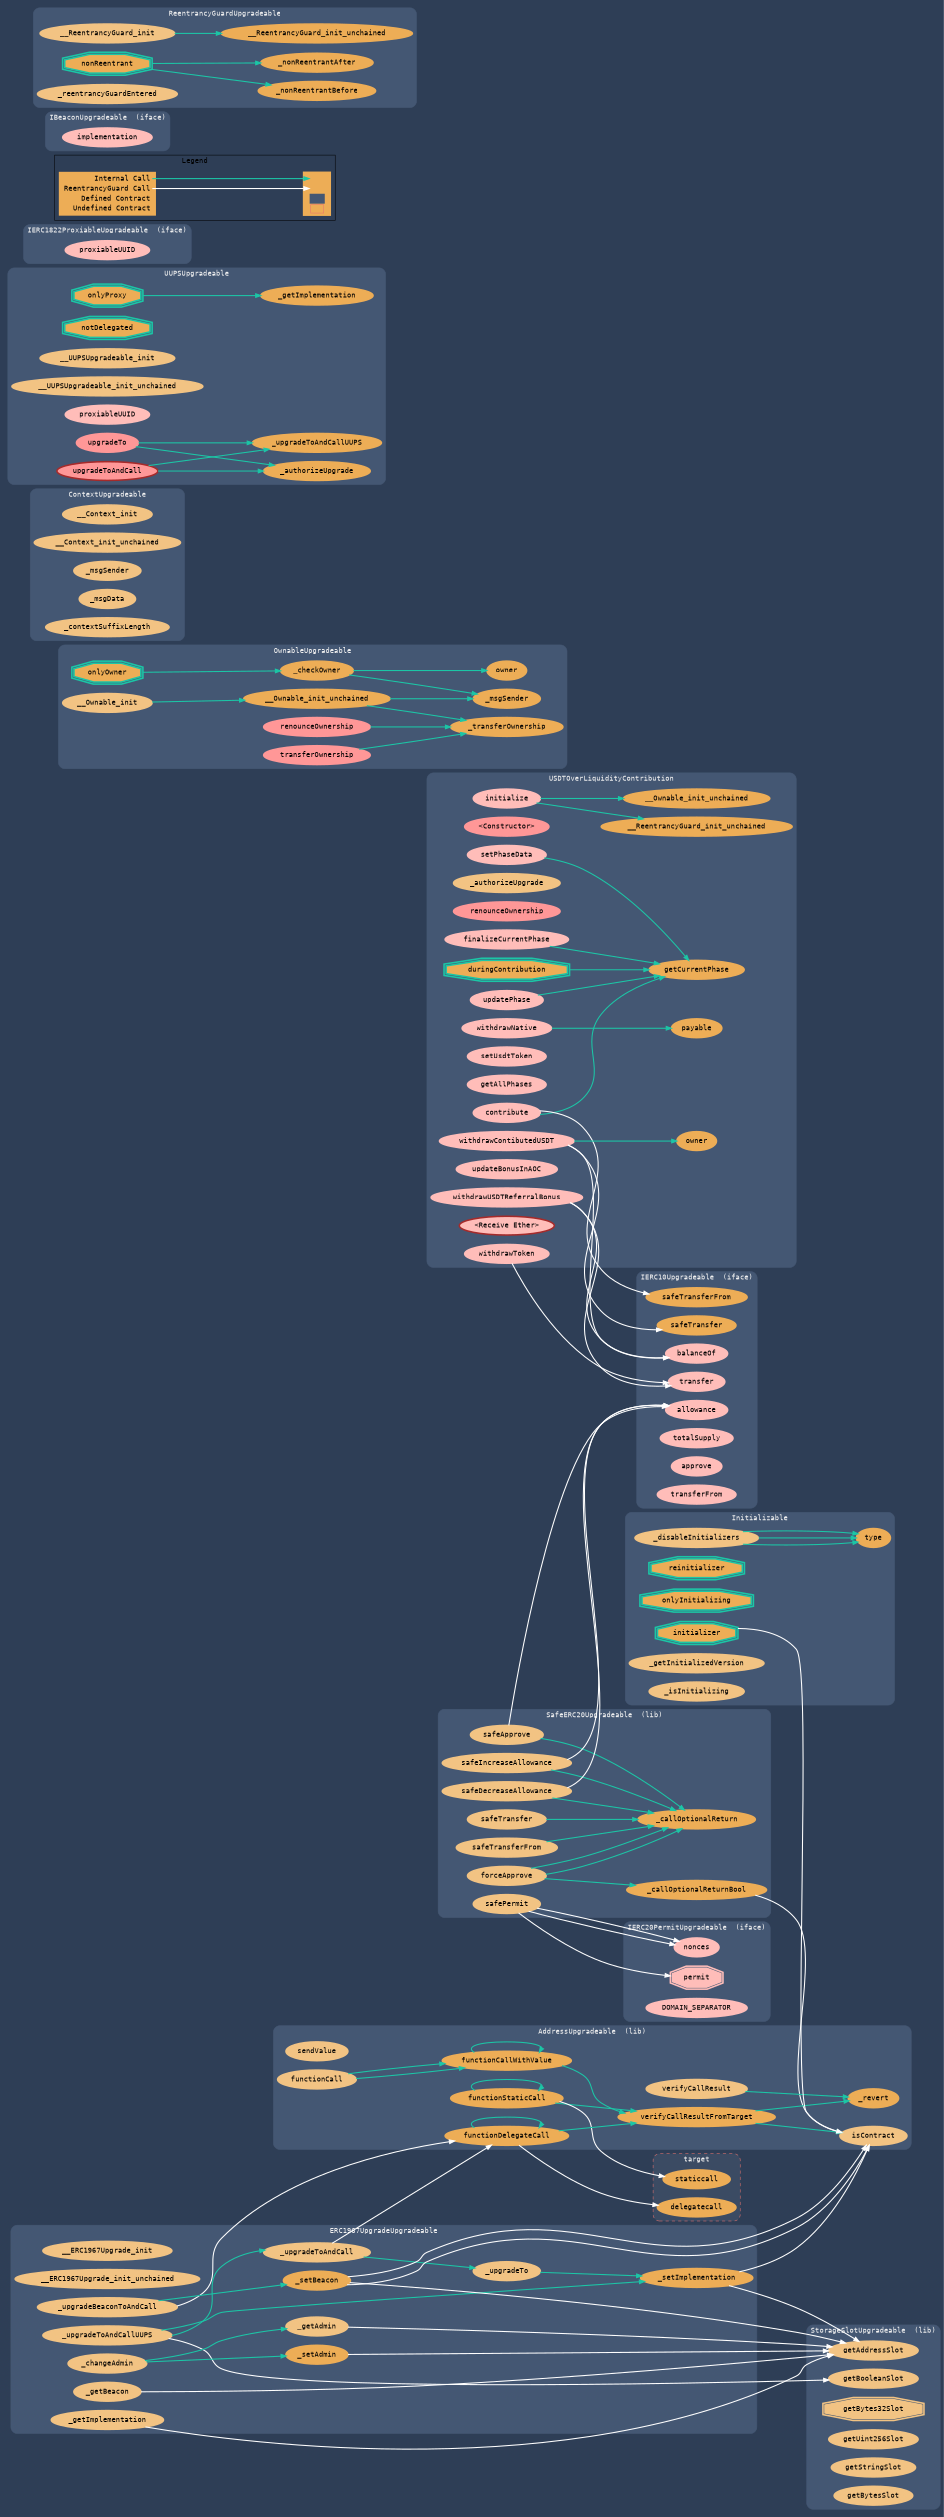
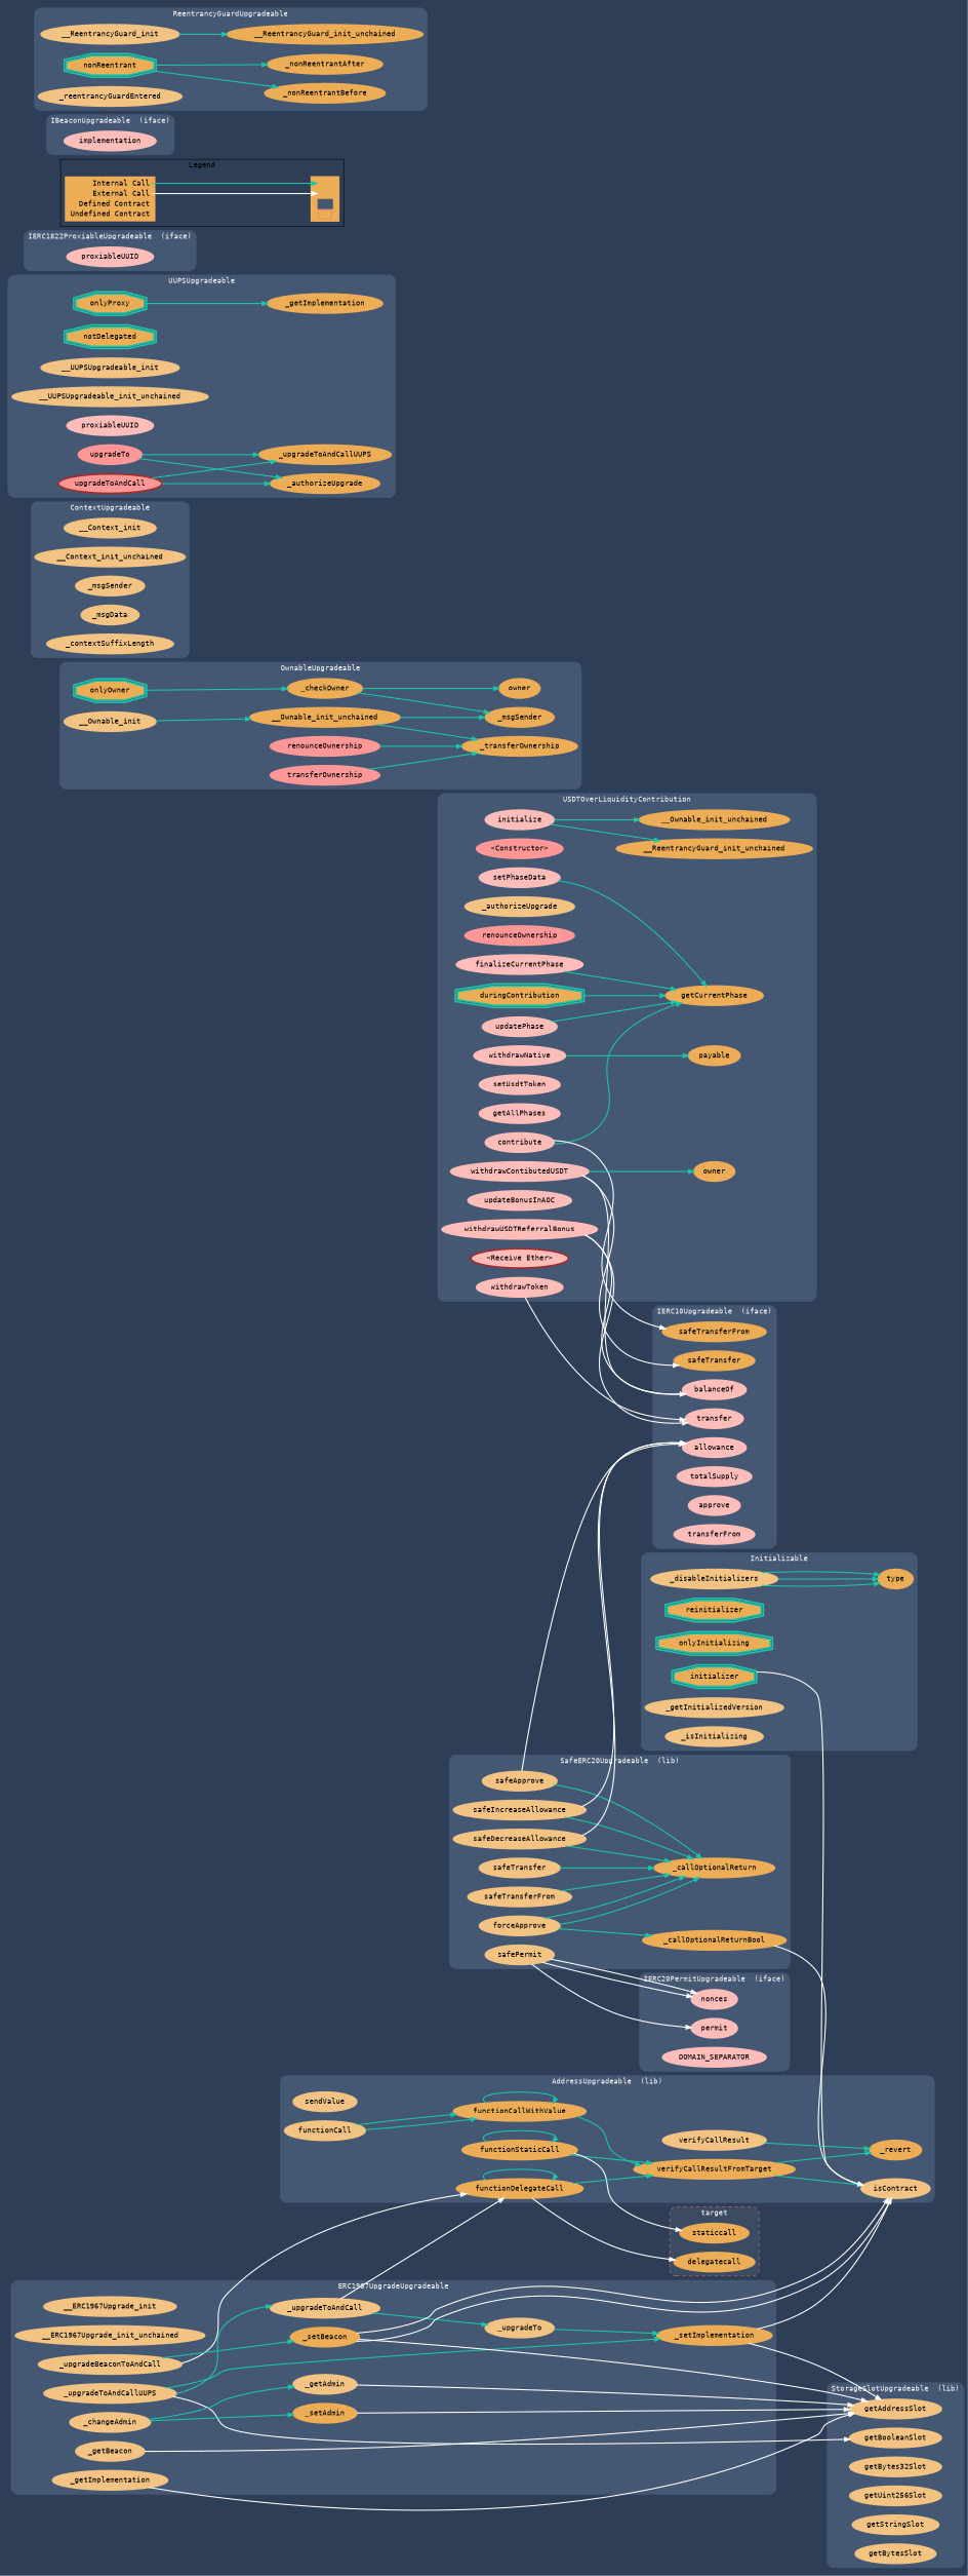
  digraph {
    bgcolor="#2e3e56"
    compound=true
    fontname="DejaVu Sans Mono"
    rankdir=LR
    node [color="#f2c383" fillcolor="#edad56" fontname="DejaVu Sans Mono" penwidth=3 style=filled]
    edge [color="#1bc6a6" fontname="DejaVu Sans Mono" penwidth=2]
    n1 [color="#1bc6a6" label=duringContribution shape=doubleoctagon]
    n2 [color="#FF9797" fillcolor="#FF9797" label="<Constructor>"]
    n3 [color="#ffbdb9" fillcolor="#ffbdb9" label=initialize]
    n4 [fillcolor="#f2c383" label=_authorizeUpgrade]
    n5 [color="#FF9797" fillcolor="#FF9797" label=renounceOwnership]
    n6 [color="#ffbdb9" fillcolor="#ffbdb9" label=setPhaseData]
    n7 [color="#edad56" label=getCurrentPhase]
    n8 [color="#ffbdb9" fillcolor="#ffbdb9" label=finalizeCurrentPhase]
    n9 [color="#ffbdb9" fillcolor="#ffbdb9" label=contribute]
    n10 [color="#ffbdb9" fillcolor="#ffbdb9" label=withdrawContibutedUSDT]
    n11 [color="#ffbdb9" fillcolor="#ffbdb9" label=setUsdtToken]
    n12 [color="#ffbdb9" fillcolor="#ffbdb9" label=getAllPhases]
    n13 [color="#ffbdb9" fillcolor="#ffbdb9" label=updatePhase]
    n14 [color="#ffbdb9" fillcolor="#ffbdb9" label=withdrawUSDTReferralBonus]
    n15 [color="#ffbdb9" fillcolor="#ffbdb9" label=updateBonusInAOC]
    n16 [color="#ffbdb9" fillcolor="#ffbdb9" label=withdrawToken]
    n17 [color=brown fillcolor="#ffbdb9" label="<Receive Ether>"]
    n18 [color="#ffbdb9" fillcolor="#ffbdb9" label=withdrawNative]
    n19 [color="#edad56" label=__Ownable_init_unchained]
    n20 [color="#edad56" label=__ReentrancyGuard_init_unchained]
    n21 [color="#edad56" label=owner]
    n22 [color="#edad56" label=payable]
    n23 [fillcolor="#f2c383" label=safeTransfer]
    n24 [fillcolor="#f2c383" label=safeTransferFrom]
    n25 [fillcolor="#f2c383" label=safeApprove]
    n26 [fillcolor="#f2c383" label=safeIncreaseAllowance]
    n27 [fillcolor="#f2c383" label=safeDecreaseAllowance]
    n28 [fillcolor="#f2c383" label=forceApprove]
    n29 [fillcolor="#f2c383" label=safePermit]
    n30 [color="#edad56" label=_callOptionalReturn]
    n31 [color="#edad56" label=_callOptionalReturnBool]
    n32 [color="#edad56" label=safeTransferFrom]
    n33 [color="#edad56" label=safeTransfer]
    n34 [color="#ffbdb9" fillcolor="#ffbdb9" label=balanceOf]
    n35 [color="#ffbdb9" fillcolor="#ffbdb9" label=transfer]
    n36 [color="#ffbdb9" fillcolor="#ffbdb9" label=allowance]
    n37 [color="#ffbdb9" fillcolor="#ffbdb9" label=totalSupply]
    n38 [color="#ffbdb9" fillcolor="#ffbdb9" label=approve]
    n39 [color="#ffbdb9" fillcolor="#ffbdb9" label=transferFrom]
    n40 [color="#ffbdb9" fillcolor="#ffbdb9" label=nonces]
-   n41 [color="#ffbdb9" fillcolor="#ffbdb9" label=permit shape=doubleoctagon]
+   n41 [color="#ffbdb9" fillcolor="#ffbdb9" label=permit]
    n42 [color="#ffbdb9" fillcolor="#ffbdb9" label=DOMAIN_SEPARATOR]
    n43 [fillcolor="#f2c383" label=isContract]
    n44 [fillcolor="#f2c383" label=sendValue]
    n45 [fillcolor="#f2c383" label=functionCall]
    n46 [color="#edad56" label=functionCallWithValue]
    n47 [color="#edad56" label=functionStaticCall]
    n48 [color="#edad56" label=functionDelegateCall]
    n49 [color="#edad56" label=verifyCallResultFromTarget]
    n50 [fillcolor="#f2c383" label=verifyCallResult]
    n51 [color="#edad56" label=_revert]
    n52 [fillcolor="#f2c383" label=__Ownable_init]
    n53 [color="#edad56" label=__Ownable_init_unchained]
    n54 [color="#1bc6a6" label=onlyOwner shape=doubleoctagon]
    n55 [color="#edad56" label=owner]
    n56 [color="#edad56" label=_checkOwner]
    n57 [color="#FF9797" fillcolor="#FF9797" label=renounceOwnership]
    n58 [color="#FF9797" fillcolor="#FF9797" label=transferOwnership]
    n59 [color="#edad56" label=_transferOwnership]
    n60 [color="#edad56" label=_msgSender]
    n61 [fillcolor="#f2c383" label=__Context_init]
    n62 [fillcolor="#f2c383" label=__Context_init_unchained]
    n63 [fillcolor="#f2c383" label=_msgSender]
    n64 [fillcolor="#f2c383" label=_msgData]
    n65 [fillcolor="#f2c383" label=_contextSuffixLength]
    n66 [color="#1bc6a6" label=initializer shape=doubleoctagon]
    n67 [color="#1bc6a6" label=reinitializer shape=doubleoctagon]
    n68 [color="#1bc6a6" label=onlyInitializing shape=doubleoctagon]
    n69 [fillcolor="#f2c383" label=_disableInitializers]
    n70 [fillcolor="#f2c383" label=_getInitializedVersion]
    n71 [fillcolor="#f2c383" label=_isInitializing]
    n72 [color="#edad56" label=type]
    n73 [color="#1bc6a6" label=onlyProxy shape=doubleoctagon]
    n74 [color="#1bc6a6" label=notDelegated shape=doubleoctagon]
    n75 [fillcolor="#f2c383" label=__UUPSUpgradeable_init]
    n76 [fillcolor="#f2c383" label=__UUPSUpgradeable_init_unchained]
    n77 [color="#ffbdb9" fillcolor="#ffbdb9" label=proxiableUUID]
    n78 [color="#FF9797" fillcolor="#FF9797" label=upgradeTo]
    n79 [color=brown fillcolor="#FF9797" label=upgradeToAndCall]
    n80 [color="#edad56" label=_authorizeUpgrade]
    n81 [color="#edad56" label=_getImplementation]
    n82 [color="#edad56" label=_upgradeToAndCallUUPS]
    n83 [color="#ffbdb9" fillcolor="#ffbdb9" label=proxiableUUID]
    n84 [fillcolor="#f2c383" label=__ERC1967Upgrade_init]
    n85 [fillcolor="#f2c383" label=__ERC1967Upgrade_init_unchained]
    n86 [fillcolor="#f2c383" label=_getImplementation]
    n87 [color="#edad56" label=_setImplementation]
    n88 [fillcolor="#f2c383" label=_upgradeTo]
    n89 [fillcolor="#f2c383" label=_upgradeToAndCall]
    n90 [fillcolor="#f2c383" label=_upgradeToAndCallUUPS]
    n91 [fillcolor="#f2c383" label=_getAdmin]
    n92 [color="#edad56" label=_setAdmin]
    n93 [fillcolor="#f2c383" label=_changeAdmin]
    n94 [fillcolor="#f2c383" label=_getBeacon]
    n95 [color="#edad56" label=_setBeacon]
    n96 [fillcolor="#f2c383" label=_upgradeBeaconToAndCall]
-   n97 [color="#edad56" label=<<table border="0" cellpadding="2" cellspacing="0" cellborder="0">   <tr><td align="right" port="i1">Internal Call</td></tr>   <tr><td align="right" port="i2">ReentrancyGuard Call</td></tr>   <tr><td align="right" port="i3">Defined Contract</td></tr>   <tr><td align="right" port="i4">Undefined Contract</td></tr>   </table>> shape=plaintext]
+   n97 [color="#edad56" label=<<table border="0" cellpadding="2" cellspacing="0" cellborder="0">   <tr><td align="right" port="i1">Internal Call</td></tr>   <tr><td align="right" port="i2">External Call</td></tr>   <tr><td align="right" port="i3">Defined Contract</td></tr>   <tr><td align="right" port="i4">Undefined Contract</td></tr>   </table>> shape=plaintext]
    n98 [color="#edad56" label=<<table border="0" cellpadding="2" cellspacing="0" cellborder="0">   <tr><td port="i1">&nbsp;&nbsp;&nbsp;</td></tr>   <tr><td port="i2">&nbsp;&nbsp;&nbsp;</td></tr>   <tr><td port="i3" bgcolor="#445773">&nbsp;&nbsp;&nbsp;</td></tr>   <tr><td port="i4">     <table border="1" cellborder="0" cellspacing="0" cellpadding="7" color="#e8726d">       <tr>        <td></td>       </tr>      </table>   </td></tr>   </table>> shape=plaintext]
    n99 [color="#ffbdb9" fillcolor="#ffbdb9" label=implementation]
    n100 [fillcolor="#f2c383" label=getAddressSlot]
    n101 [fillcolor="#f2c383" label=getBooleanSlot]
-   n102 [fillcolor="#f2c383" label=getBytes32Slot shape=doubleoctagon]
+   n102 [fillcolor="#f2c383" label=getBytes32Slot]
    n103 [fillcolor="#f2c383" label=getUint256Slot]
    n104 [fillcolor="#f2c383" label=getStringSlot]
    n105 [fillcolor="#f2c383" label=getBytesSlot]
    n106 [fillcolor="#f2c383" label=__ReentrancyGuard_init]
    n107 [color="#edad56" label=__ReentrancyGuard_init_unchained]
    n108 [color="#1bc6a6" label=nonReentrant shape=doubleoctagon]
    n109 [color="#edad56" label=_nonReentrantBefore]
    n110 [color="#edad56" label=_nonReentrantAfter]
    n111 [fillcolor="#f2c383" label=_reentrancyGuardEntered]
    n112 [color="#edad56" label=staticcall]
    n113 [color="#edad56" label=delegatecall]
    subgraph cluster_1 {
      bgcolor="#445773"
      color="#445773"
      fontcolor="#f0f0f0"
      label=USDTOverLiquidityContribution
      style=rounded
      n1
      n2
      n3
      n4
      n5
      n6
      n7
      n8
      n9
      n10
      n11
      n12
      n13
      n14
      n15
      n16
      n17
      n18
      n19
      n20
      n21
      n22
    }
    subgraph cluster_2 {
      bgcolor="#445773"
      color="#445773"
      fontcolor="#f0f0f0"
      label="StorageSlotUpgradeable  (lib)"
      style=rounded
      n100
      n101
      n102
      n103
      n104
      n105
    }
    subgraph cluster_3 {
      bgcolor="#445773"
      color="#445773"
      fontcolor="#f0f0f0"
      label="IBeaconUpgradeable  (iface)"
      style=rounded
      n99
    }
    subgraph cluster_4 {
      bgcolor="#445773"
      color="#445773"
      fontcolor="#f0f0f0"
      label="IERC1967Upgradeable  (iface)"
      style=rounded
    }
    subgraph cluster_5 {
      bgcolor="#445773"
      color="#445773"
      fontcolor="#f0f0f0"
      label="SafeERC20Upgradeable  (lib)"
      style=rounded
      n23
      n24
      n25
      n26
      n27
      n28
      n29
      n30
      n31
    }
    subgraph cluster_6 {
      bgcolor="#445773"
      color="#445773"
      fontcolor="#f0f0f0"
      label="IERC10Upgradeable  (iface)"
      style=rounded
      n32
      n33
      n34
      n35
      n36
      n37
      n38
      n39
    }
    subgraph cluster_7 {
      bgcolor="#445773"
      color="#445773"
      fontcolor="#f0f0f0"
      label="IERC20PermitUpgradeable  (iface)"
      style=rounded
      n40
      n41
      n42
    }
    subgraph cluster_8 {
      bgcolor="#445773"
      color="#445773"
      fontcolor="#f0f0f0"
      label="AddressUpgradeable  (lib)"
      style=rounded
      n43
      n44
      n45
      n46
      n47
      n48
      n49
      n50
      n51
    }
    subgraph cluster_9 {
      bgcolor="#445773"
      color="#445773"
      fontcolor="#f0f0f0"
      label=OwnableUpgradeable
      style=rounded
      n52
      n53
      n54
      n55
      n56
      n57
      n58
      n59
      n60
    }
    subgraph cluster_10 {
      bgcolor="#445773"
      color="#445773"
      fontcolor="#f0f0f0"
      label=ContextUpgradeable
      style=rounded
      n61
      n62
      n63
      n64
      n65
    }
    subgraph cluster_11 {
      bgcolor="#445773"
      color="#445773"
      fontcolor="#f0f0f0"
      label=Initializable
      style=rounded
      n66
      n67
      n68
      n69
      n70
      n71
      n72
    }
    subgraph cluster_12 {
      bgcolor="#445773"
      color="#445773"
      fontcolor="#f0f0f0"
      label=UUPSUpgradeable
      style=rounded
      n73
      n74
      n75
      n76
      n77
      n78
      n79
      n80
      n81
      n82
    }
    subgraph cluster_13 {
      bgcolor="#3b4b63"
      color="#e8726d"
      fontcolor="#f0f0f0"
      label=target
      style="rounded,dashed"
      n112
      n113
    }
    subgraph cluster_14 {
      bgcolor="#445773"
      color="#445773"
      fontcolor="#f0f0f0"
      label="IERC1822ProxiableUpgradeable  (iface)"
      style=rounded
      n83
    }
    subgraph cluster_15 {
      bgcolor="#445773"
      color="#445773"
      fontcolor="#f0f0f0"
      label=ERC1967UpgradeUpgradeable
      style=rounded
      n84
      n85
      n86
      n87
      n88
      n89
      n90
      n91
      n92
      n93
      n94
      n95
      n96
    }
    subgraph cluster_16 {
      bgcolor="#445773"
      color="#445773"
      fontcolor="#f0f0f0"
      label=ReentrancyGuardUpgradeable
      style=rounded
      n106
      n107
      n108
      n109
      n110
      n111
    }
    subgraph cluster_17 {
      label=Legend
      n97
      n98
    }
    n1 -> n7
    n3 -> n19
    n3 -> n20
    n6 -> n7
    n8 -> n7
    n9 -> n7
    n9 -> n32 [color=white]
    n10 -> n21
    n10 -> n33 [color=white]
    n10 -> n34 [color=white]
    n13 -> n7
    n14 -> n34 [color=white]
    n14 -> n35 [color=white]
    n16 -> n35 [color=white]
    n18 -> n22
    n23 -> n30
    n24 -> n30
    n25 -> n30
    n25 -> n36 [color=white]
    n26 -> n30
    n26 -> n36 [color=white]
    n27 -> n30
    n27 -> n36 [color=white]
    n28 -> n30
    n28 -> n30
    n28 -> n31
    n29 -> n40 [color=white]
    n29 -> n40 [color=white]
    n29 -> n41 [color=white]
    n31 -> n43 [color=white]
    n45 -> n46
    n45 -> n46
    n46 -> n46
    n46 -> n49
    n47 -> n47
    n47 -> n49
    n47 -> n112 [color=white]
    n48 -> n48
    n48 -> n49
    n48 -> n113 [color=white]
    n49 -> n43
    n49 -> n51
    n50 -> n51
    n52 -> n53
    n53 -> n59
    n53 -> n60
    n54 -> n56
    n56 -> n55
    n56 -> n60
    n57 -> n59
    n58 -> n59
    n66 -> n43 [color=white]
    n69 -> n72
    n69 -> n72
    n69 -> n72
    n73 -> n81
    n78 -> n80
    n78 -> n82
    n79 -> n80
    n79 -> n82
    n86 -> n100 [color=white]
    n87 -> n43 [color=white]
    n87 -> n100 [color=white]
    n88 -> n87
    n89 -> n48 [color=white]
    n89 -> n88
    n90 -> n87
    n90 -> n89
    n90 -> n101 [color=white]
    n91 -> n100 [color=white]
    n92 -> n100 [color=white]
    n93 -> n91
    n93 -> n92
    n94 -> n100 [color=white]
    n95 -> n43 [color=white]
    n95 -> n43 [color=white]
    n95 -> n100 [color=white]
    n96 -> n48 [color=white]
    n96 -> n95
    n97 -> n98 [headport="i1:w" tailport="i1:e"]
    n97 -> n98 [color=white headport="i2:w" tailport="i2:e"]
    n106 -> n107
    n108 -> n109
    n108 -> n110
  }
